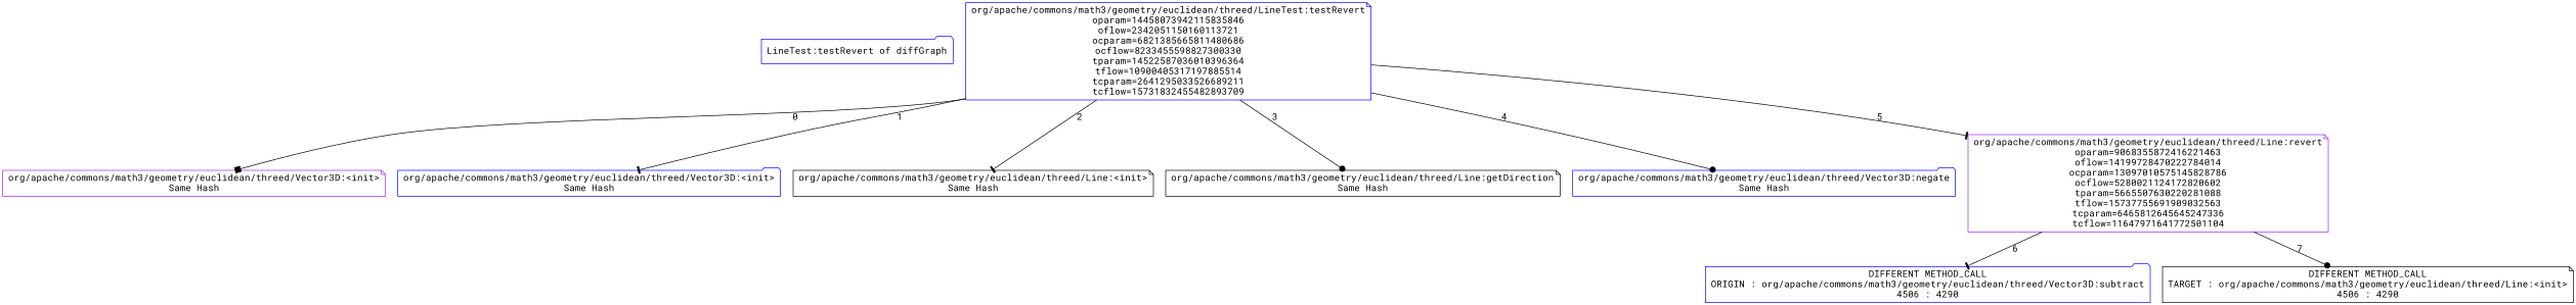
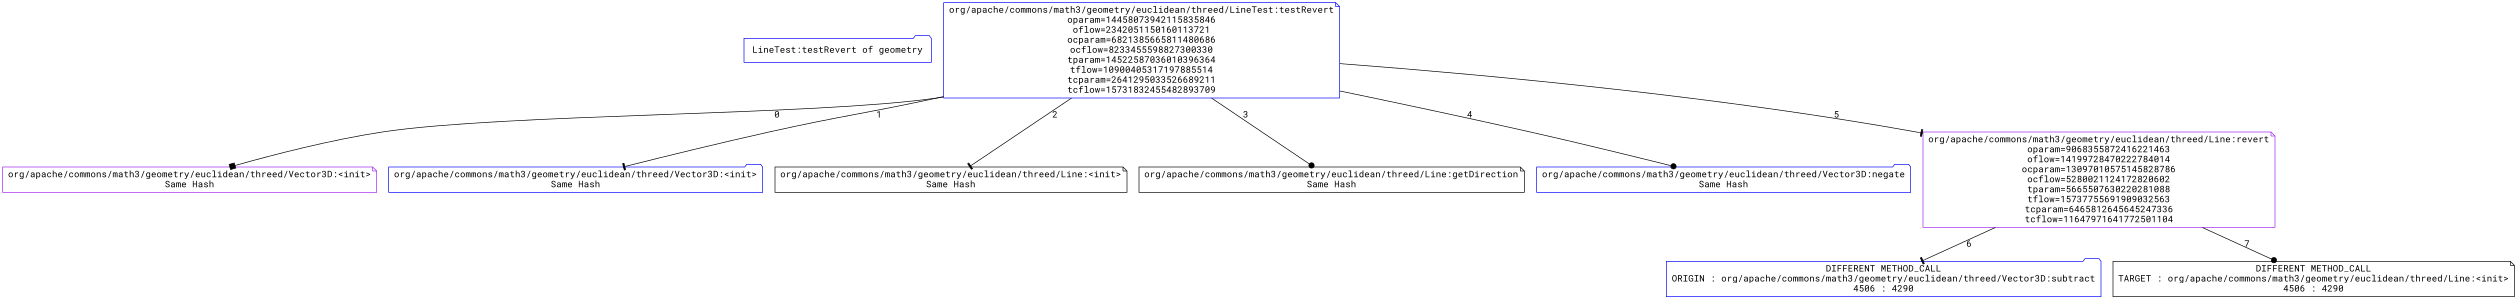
  digraph {
    fontname="Roboto Mono"
    node [color=blue shape=note fontname="Roboto Mono"]
    edge [arrowhead=tee fontname="Roboto Mono"]
-   n1 [label="LineTest:testRevert of diffGraph" shape=folder]
+   n1 [label="LineTest:testRevert of geometry" shape=folder]
    n2 [label="org/apache/commons/math3/geometry/euclidean/threed/LineTest:testRevert\noparam=14458073942115835846\noflow=2342051150160113721\nocparam=6821385665811480686\nocflow=8233455598827300330\ntparam=14522587036010396364\ntflow=10900405317197885514\ntcparam=2641295033526689211\ntcflow=15731832455482893709"]
    n3 [label="org/apache/commons/math3/geometry/euclidean/threed/Vector3D:<init>\nSame Hash" color=purple]
    n4 [label="org/apache/commons/math3/geometry/euclidean/threed/Vector3D:<init>\nSame Hash" shape=folder]
    n5 [label="org/apache/commons/math3/geometry/euclidean/threed/Line:<init>\nSame Hash" color=black]
    n6 [label="org/apache/commons/math3/geometry/euclidean/threed/Line:getDirection\nSame Hash" color=black]
    n7 [label="org/apache/commons/math3/geometry/euclidean/threed/Vector3D:negate\nSame Hash" shape=folder]
    n8 [label="org/apache/commons/math3/geometry/euclidean/threed/Line:revert\noparam=9068355872416221463\noflow=14199728470222784014\nocparam=13097010575145828786\nocflow=5280021124172820602\ntparam=5665507630220281088\ntflow=15737755691909032563\ntcparam=6465812645645247336\ntcflow=11647971641772501104" color=purple]
    n9 [label="DIFFERENT METHOD_CALL\nORIGIN : org/apache/commons/math3/geometry/euclidean/threed/Vector3D:subtract\n4506 : 4290" shape=folder]
    n10 [label="DIFFERENT METHOD_CALL\nTARGET : org/apache/commons/math3/geometry/euclidean/threed/Line:<init>\n4506 : 4290" color=black]
    n2 -> n3 [label=0 arrowhead=box]
    n2 -> n4 [label=1]
    n2 -> n5 [label=2]
    n2 -> n6 [label=3 arrowhead=dot]
    n2 -> n7 [label=4 arrowhead=dot]
    n2 -> n8 [label=5]
    n8 -> n9 [label=6]
    n8 -> n10 [label=7 arrowhead=dot]
  }
